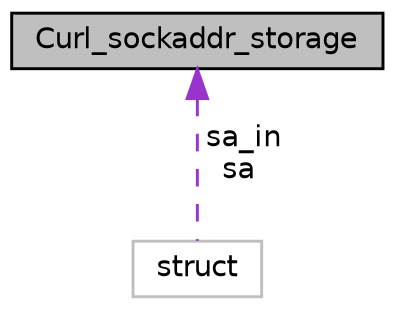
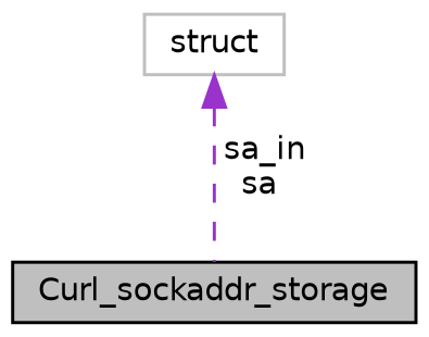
  digraph {
    node [fontname=Helvetica fontsize=10 shape=record style=filled]
    n1 [color=black fillcolor=grey75 fontcolor=black height=0.2 label=Curl_sockaddr_storage width=0.4]
    n2 [color=grey75 fillcolor=white height=0.2 label=struct width=0.4]
-   n1 -> n2 [color=darkorchid3 dir=back fontname=Helvetica fontsize=10 label=" sa_in\nsa" labelfontname=Helvetica labelfontsize=10 style=dashed]
+   n2 -> n1 [color=darkorchid3 dir=back fontname=Helvetica fontsize=10 label=" sa_in\nsa" labelfontname=Helvetica labelfontsize=10 style=dashed]
  }
